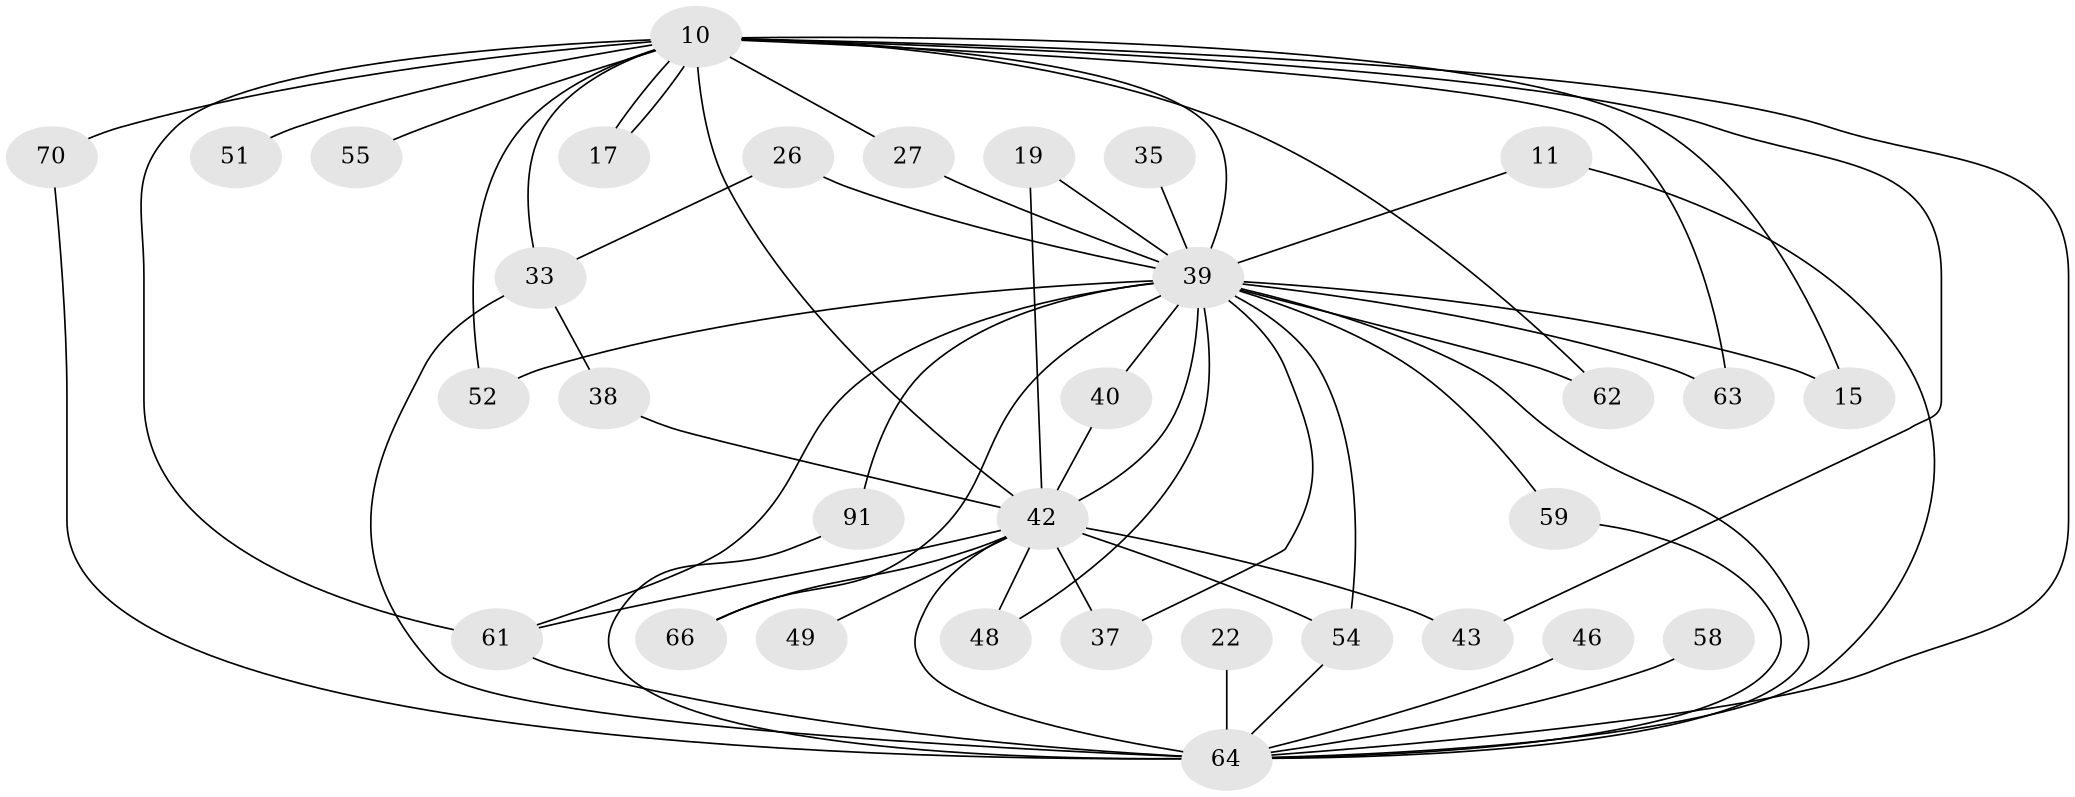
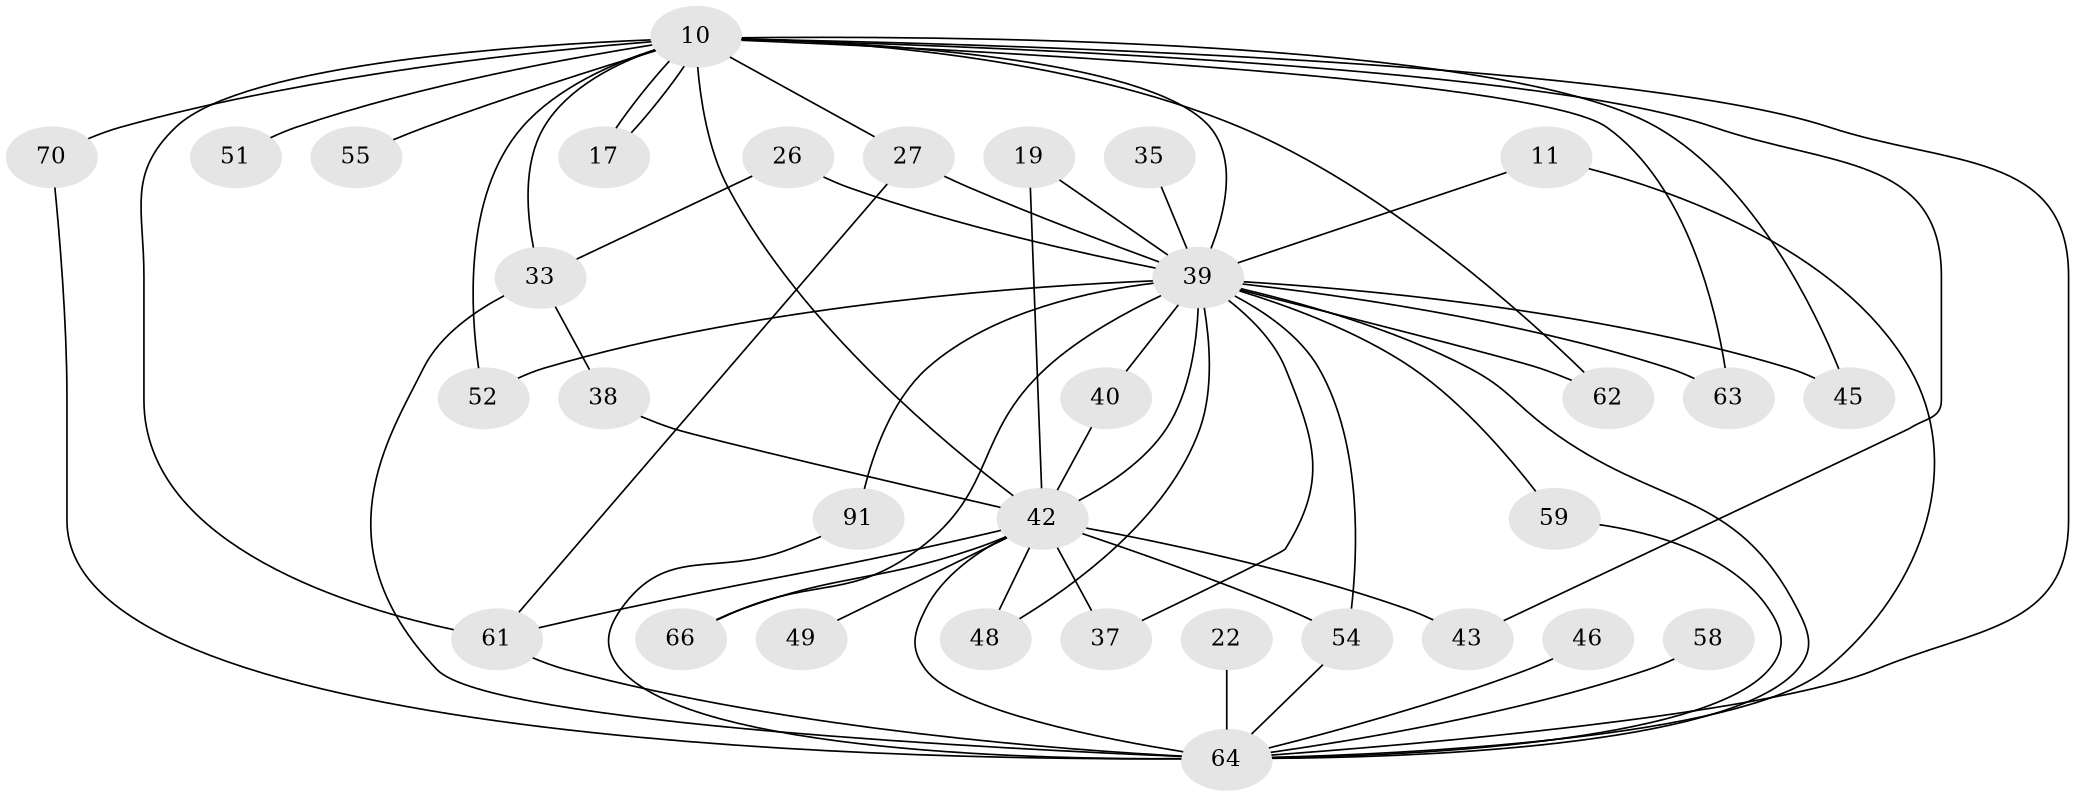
  graph {
    node [color=gray90 style=filled]
    10 [super="+5"]
    17
    27
    33 [super="+29"]
    39 [super="+34+32+28+9"]
    42 [super="+30+8+7"]
    43
-   45 [label=15]
+   45
    n9 [label=70 super="+44"]
    51
    52
    55
    61 [super="+56"]
    62
    63 [super="+13"]
    64 [super="+53+21+36+3"]
    38
    40 [super="+37"]
    n19 [label=91]
    48
    54 [super="+16+25"]
    n22 [label=37]
    59
    66 [super="+60+65"]
    49
    11
    19
    22
    26
    35
    46
    58
    10 -- 17
    10 -- 17
    10 -- 27
    10 -- 33 [weight=2]
    10 -- 39 [weight=6]
    10 -- 42 [weight=9]
    10 -- 43
    10 -- 45
    10 -- n9 [weight=2]
    10 -- 51 [weight=2]
    10 -- 52
    10 -- 55 [weight=2]
    10 -- 61 [weight=2]
    10 -- 62
    10 -- 63
    10 -- 64 [weight=4]
    27 -- 39
    33 -- 64 [weight=2]
    33 -- 38
    39 -- 42 [weight=12]
    39 -- 45
    39 -- 52
-   39 -- 61
+   27 -- 61
    39 -- 62
    39 -- 63 [weight=2]
    39 -- 64 [weight=6]
    39 -- 40 [weight=2]
    39 -- n19
    39 -- 48
    39 -- 54 [weight=3]
    39 -- n22
    39 -- 59
    39 -- 66 [weight=3]
    42 -- 43
    42 -- 61
    42 -- 64 [weight=11]
    42 -- 48
    42 -- 54
    42 -- n22
    42 -- 66 [weight=2]
    42 -- 49
    n9 -- 64
    61 -- 64
    38 -- 42
    40 -- 42
    n19 -- 64
    54 -- 64
    59 -- 64
    11 -- 39
    11 -- 64
    19 -- 39
    19 -- 42
    22 -- 64 [weight=2]
    26 -- 33
    26 -- 39
    35 -- 39 [weight=2]
    46 -- 64 [weight=2]
    58 -- 64 [weight=2]
  }
